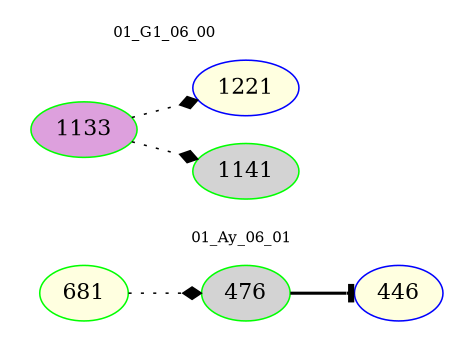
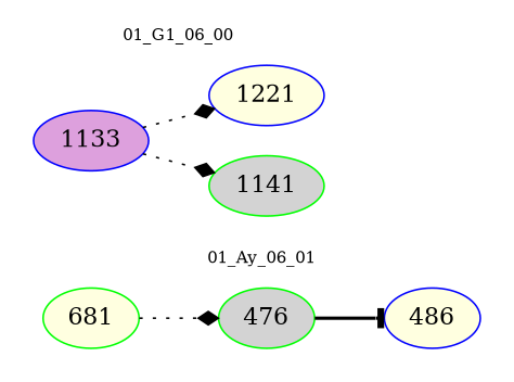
  digraph {
    rankdir=LR
    node [color=green fillcolor=lightyellow style=filled]
    edge [arrowhead=diamond color=black style=dotted]
    n1 [label=681]
    n2 [fillcolor=lightgrey label=476]
-   n3 [color=blue label=446]
+   n3 [color=blue label=486]
    n4 [fillcolor=lightgrey label=1141]
-   n5 [fillcolor=plum label=1133]
+   n5 [color=blue fillcolor=plum label=1133]
    n6 [color=blue label=1221]
    subgraph cluster_1 {
      color=white
      fontsize=10
      label="01_Ay_06_01"
      n1
      n2
      n3
    }
    subgraph cluster_2 {
      color=white
      fontsize=10
      label="01_G1_06_00"
      n4
      n5
      n6
    }
    n1 -> n2
    n2 -> n3 [arrowhead=tee style=bold]
    n5 -> n4
    n5 -> n6
  }
